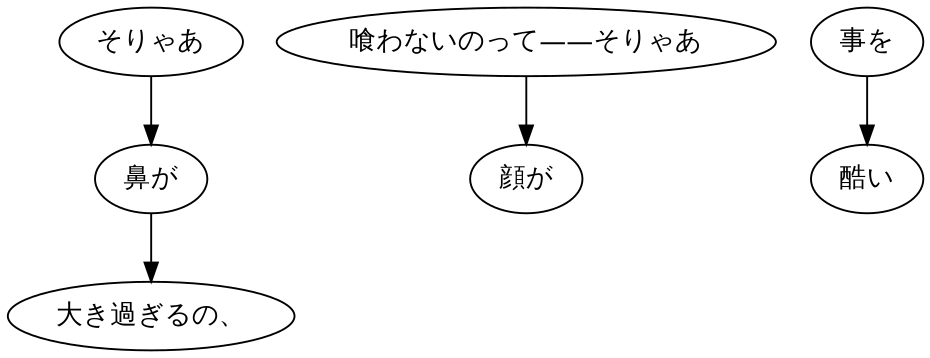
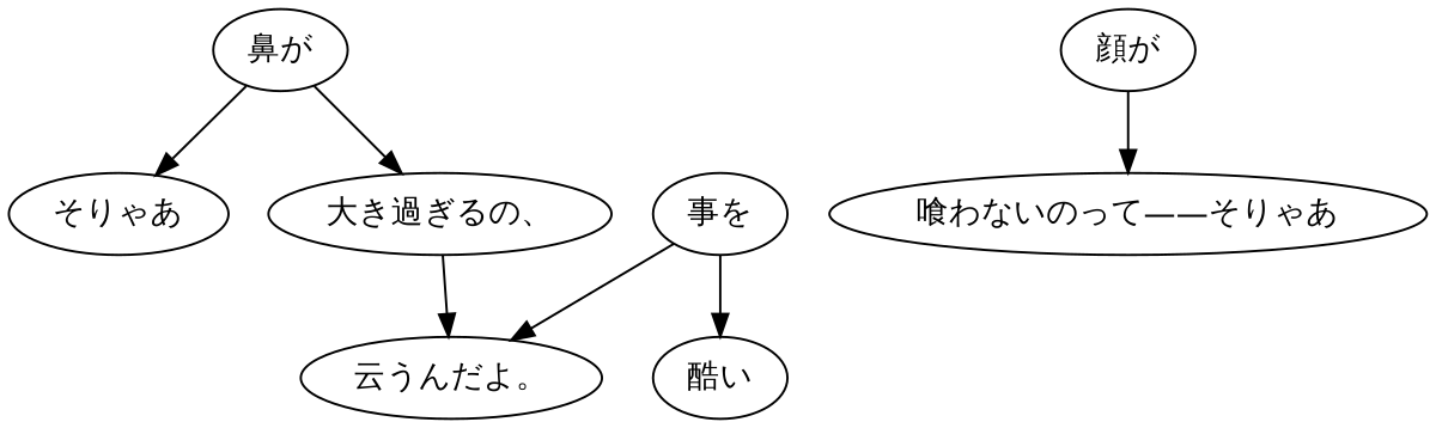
  digraph {
    fontname="DejaVu Sans"
    node [fontname="DejaVu Sans"]
    edge [fontname="DejaVu Sans"]
    n1 [label="そりゃあ"]
    n2 [label="鼻が"]
    n3 [label="大き過ぎるの、"]
+   n4 [label="云うんだよ。"]
    n5 [label="顔が"]
    n6 [label="喰わないのって——そりゃあ"]
    n7 [label="酷い"]
    n8 [label="事を"]
-   n1 -> n2
+   n2 -> n1
    n2 -> n3
-   n6 -> n5
+   n3 -> n4
+   n5 -> n6
+   n8 -> n4
    n8 -> n7
  }
